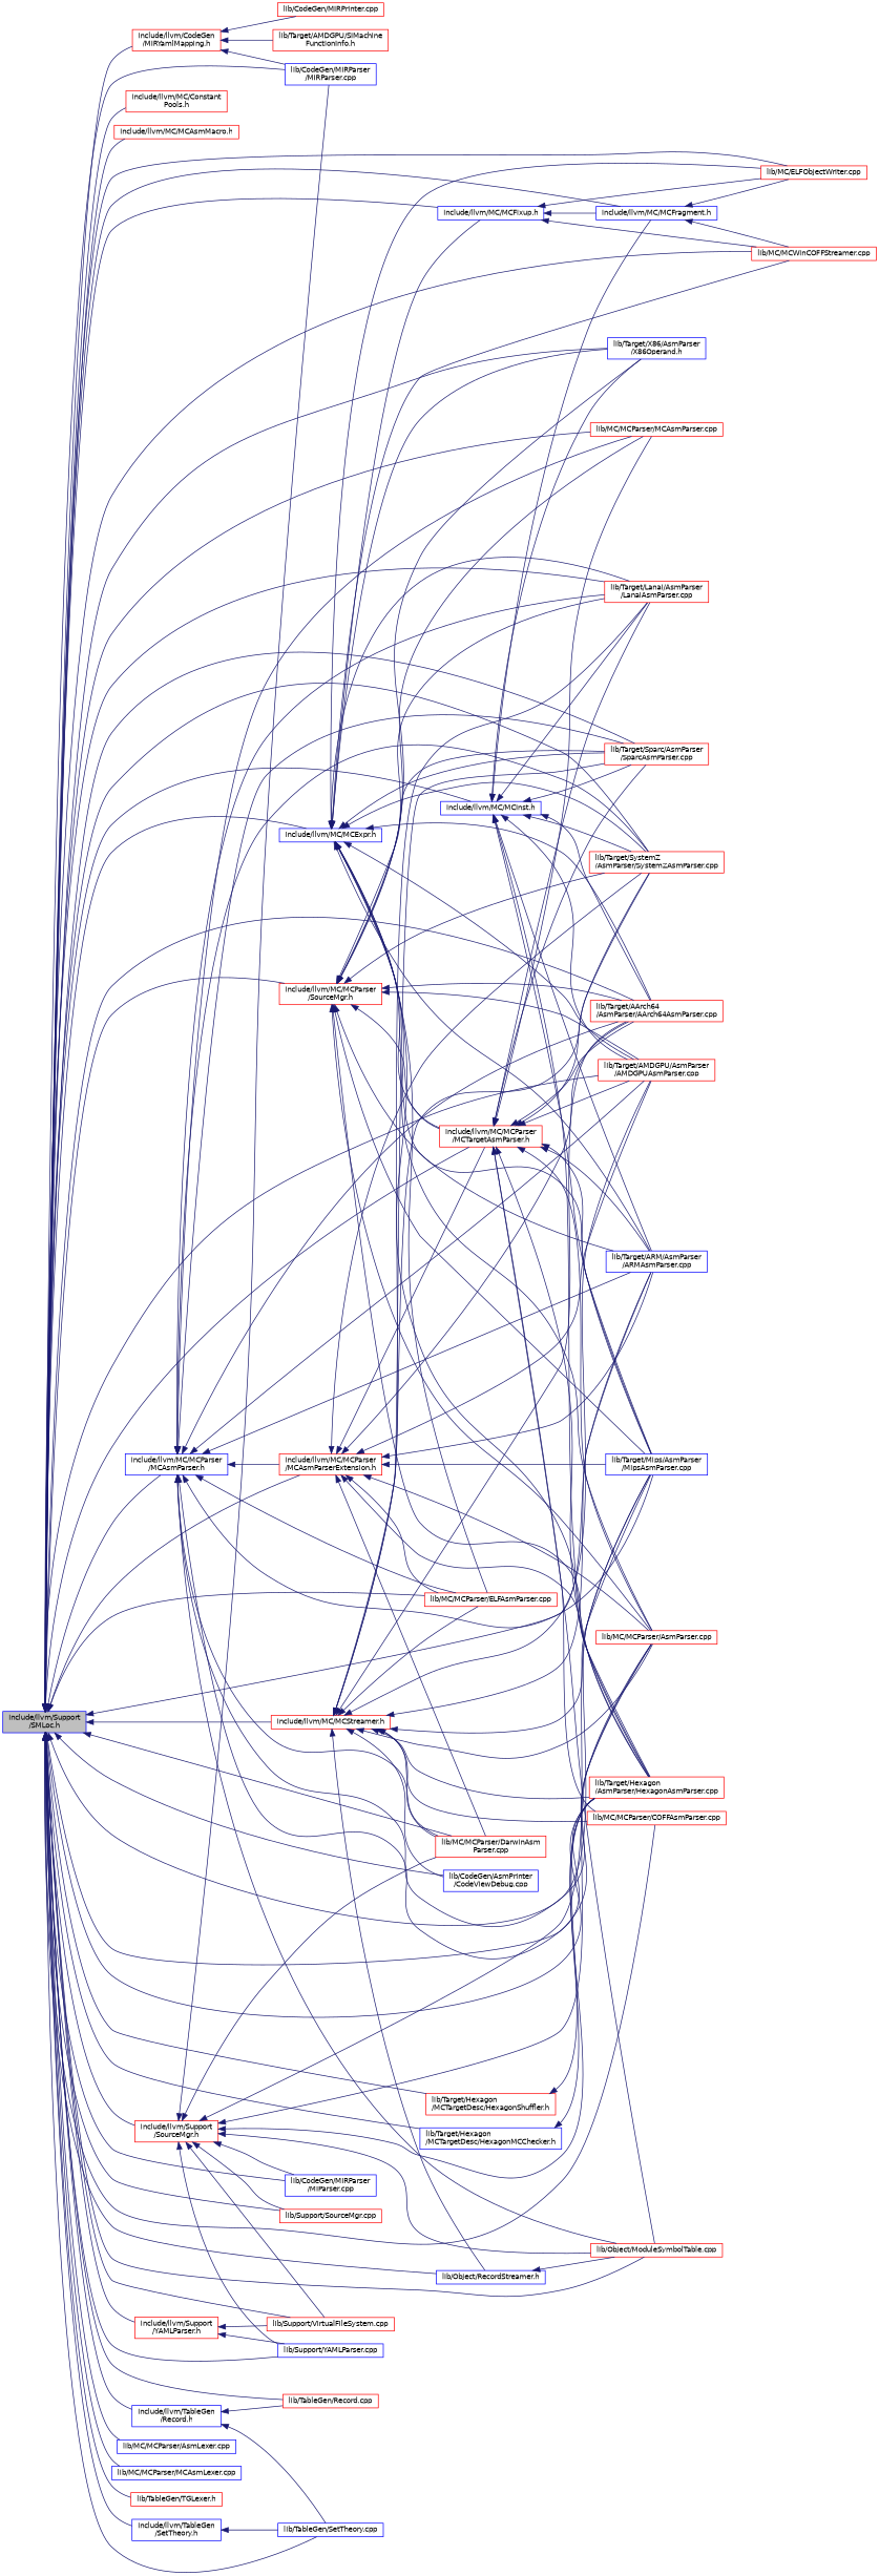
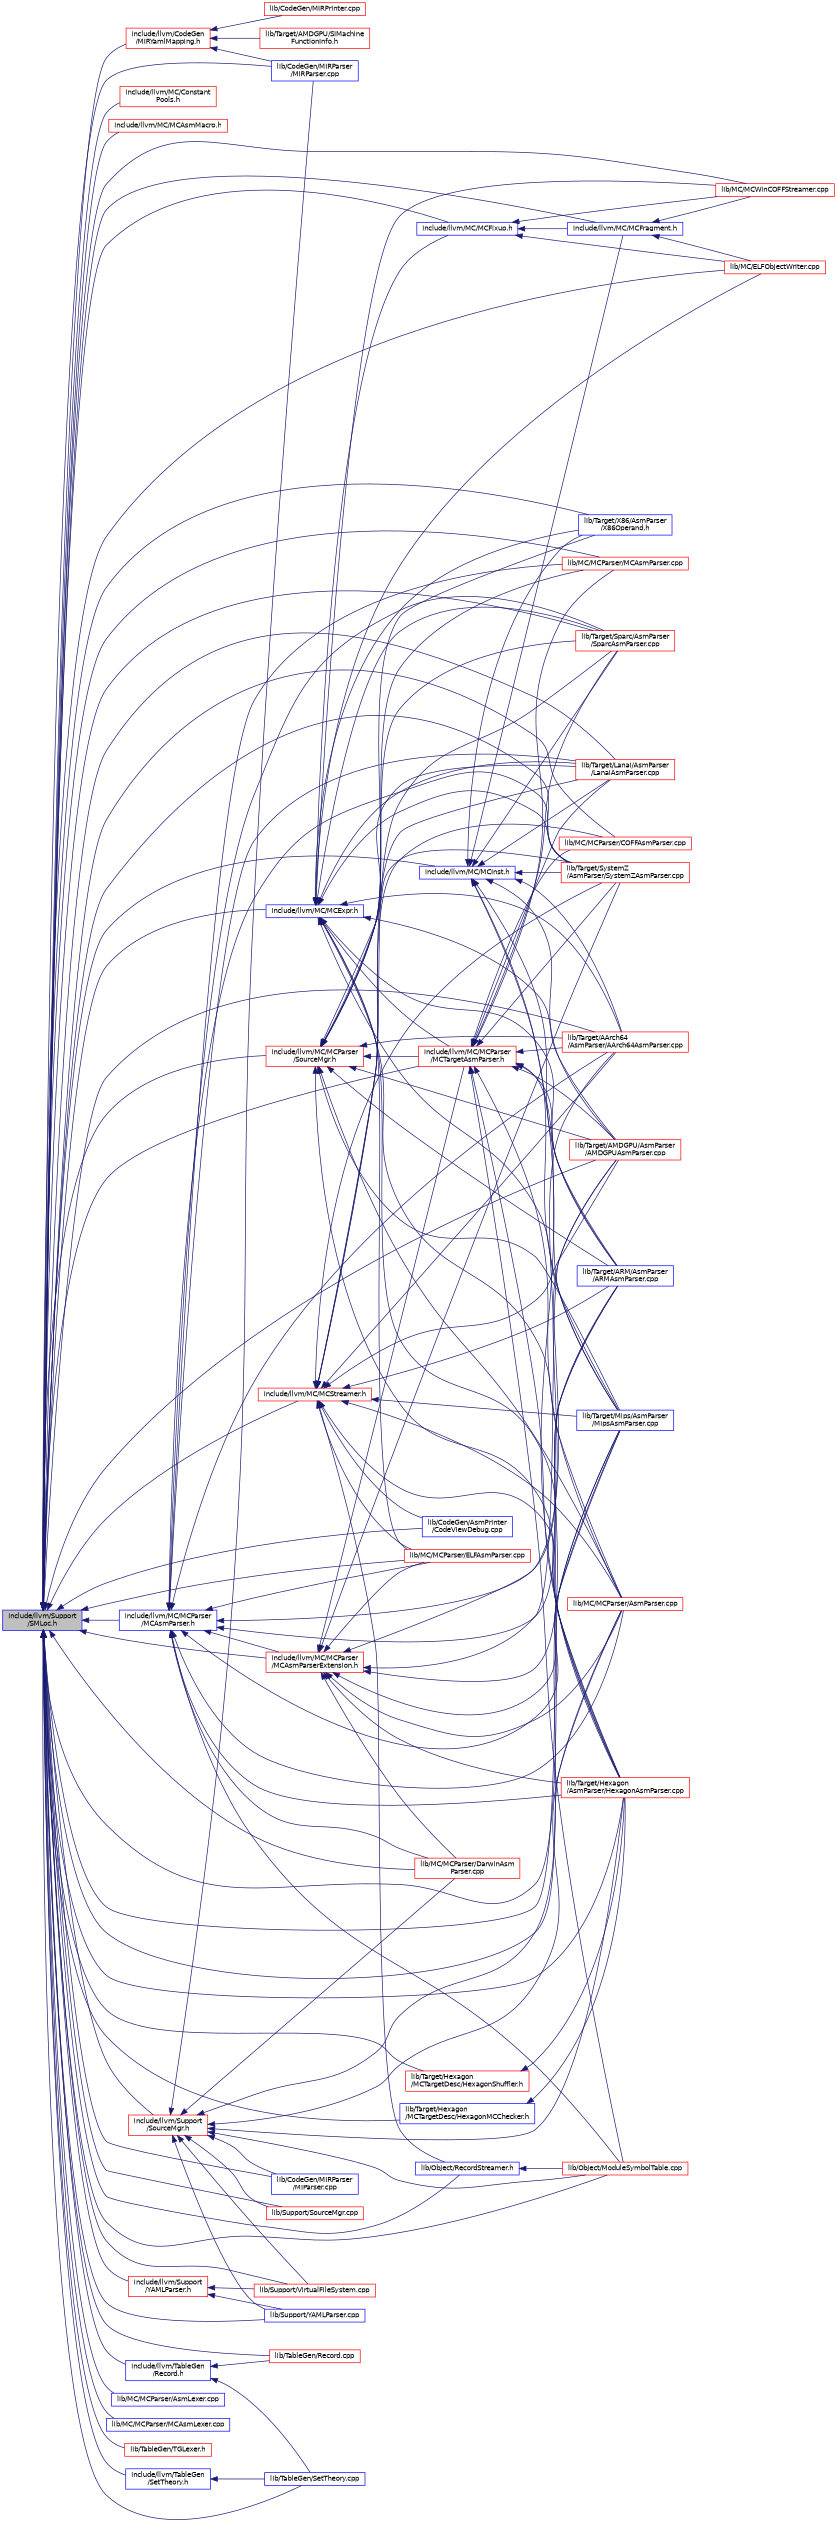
  digraph {
    rankdir=LR
    node [color=red fontname=Helvetica fontsize=10 shape=box]
    edge [color=midnightblue dir=back fontname=Helvetica fontsize=10 labelfontname=Helvetica labelfontsize=10 style=solid]
    n1 [color=blue fillcolor=grey75 fontcolor=black height=0.2 label="include/llvm/Support\l/SMLoc.h" style=filled width=0.4]
    n2 [height=0.2 label="include/llvm/CodeGen\l/MIRYamlMapping.h" width=0.4]
    n3 [color=blue height=0.2 label="lib/CodeGen/MIRParser\l/MIRParser.cpp" width=0.4]
    n4 [height=0.2 label="include/llvm/MC/Constant\lPools.h" width=0.4]
    n5 [height=0.2 label="include/llvm/MC/MCAsmMacro.h" width=0.4]
    n6 [color=blue height=0.2 label="include/llvm/MC/MCExpr.h" width=0.4]
    n7 [color=blue height=0.2 label="include/llvm/MC/MCFixup.h" width=0.4]
    n8 [color=blue height=0.2 label="include/llvm/MC/MCFragment.h" width=0.4]
    n9 [height=0.2 label="lib/MC/ELFObjectWriter.cpp" width=0.4]
    n10 [height=0.2 label="lib/MC/MCWinCOFFStreamer.cpp" width=0.4]
    n11 [height=0.2 label="include/llvm/MC/MCParser\l/MCTargetAsmParser.h" width=0.4]
    n12 [height=0.2 label="lib/MC/MCParser/AsmParser.cpp" width=0.4]
    n13 [height=0.2 label="lib/MC/MCParser/COFFAsmParser.cpp" width=0.4]
    n14 [height=0.2 label="lib/MC/MCParser/MCAsmParser.cpp" width=0.4]
    n15 [height=0.2 label="lib/Object/ModuleSymbolTable.cpp" width=0.4]
    n16 [height=0.2 label="lib/Target/AArch64\l/AsmParser/AArch64AsmParser.cpp" width=0.4]
    n17 [height=0.2 label="lib/Target/AMDGPU/AsmParser\l/AMDGPUAsmParser.cpp" width=0.4]
    n18 [color=blue height=0.2 label="lib/Target/ARM/AsmParser\l/ARMAsmParser.cpp" width=0.4]
    n19 [height=0.2 label="lib/Target/Hexagon\l/AsmParser/HexagonAsmParser.cpp" width=0.4]
    n20 [height=0.2 label="lib/Target/Lanai/AsmParser\l/LanaiAsmParser.cpp" width=0.4]
    n21 [color=blue height=0.2 label="lib/Target/Mips/AsmParser\l/MipsAsmParser.cpp" width=0.4]
    n22 [height=0.2 label="lib/Target/Sparc/AsmParser\l/SparcAsmParser.cpp" width=0.4]
    n23 [height=0.2 label="lib/Target/SystemZ\l/AsmParser/SystemZAsmParser.cpp" width=0.4]
    n24 [height=0.2 label="lib/MC/MCParser/ELFAsmParser.cpp" width=0.4]
    n25 [color=blue height=0.2 label="lib/Target/X86/AsmParser\l/X86Operand.h" width=0.4]
    n26 [color=blue height=0.2 label="include/llvm/MC/MCInst.h" width=0.4]
    n27 [color=blue height=0.2 label="include/llvm/MC/MCParser\l/MCAsmParser.h" width=0.4]
    n28 [height=0.2 label="include/llvm/MC/MCParser\l/MCAsmParserExtension.h" width=0.4]
    n29 [height=0.2 label="lib/MC/MCParser/DarwinAsm\lParser.cpp" width=0.4]
    n30 [height=0.2 label="include/llvm/MC/MCParser\l/SourceMgr.h" width=0.4]
    n31 [height=0.2 label="include/llvm/MC/MCStreamer.h" width=0.4]
    n32 [color=blue height=0.2 label="lib/CodeGen/AsmPrinter\l/CodeViewDebug.cpp" width=0.4]
    n33 [color=blue height=0.2 label="lib/Object/RecordStreamer.h" width=0.4]
    n34 [height=0.2 label="include/llvm/Support\l/SourceMgr.h" width=0.4]
    n35 [color=blue height=0.2 label="lib/CodeGen/MIRParser\l/MIParser.cpp" width=0.4]
    n36 [height=0.2 label="lib/Support/SourceMgr.cpp" width=0.4]
    n37 [height=0.2 label="lib/Support/VirtualFileSystem.cpp" width=0.4]
    n38 [color=blue height=0.2 label="lib/Support/YAMLParser.cpp" width=0.4]
    n39 [height=0.2 label="include/llvm/Support\l/YAMLParser.h" width=0.4]
    n40 [color=blue height=0.2 label="include/llvm/TableGen\l/Record.h" width=0.4]
    n41 [height=0.2 label="lib/TableGen/Record.cpp" width=0.4]
    n42 [color=blue height=0.2 label="lib/TableGen/SetTheory.cpp" width=0.4]
    n43 [color=blue height=0.2 label="include/llvm/TableGen\l/SetTheory.h" width=0.4]
    n44 [color=blue height=0.2 label="lib/MC/MCParser/AsmLexer.cpp" width=0.4]
    n45 [color=blue height=0.2 label="lib/MC/MCParser/MCAsmLexer.cpp" width=0.4]
    n46 [height=0.2 label="lib/TableGen/TGLexer.h" width=0.4]
    n47 [color=blue height=0.2 label="lib/Target/Hexagon\l/MCTargetDesc/HexagonMCChecker.h" width=0.4]
    n48 [height=0.2 label="lib/Target/Hexagon\l/MCTargetDesc/HexagonShuffler.h" width=0.4]
    n49 [height=0.2 label="lib/CodeGen/MIRPrinter.cpp" width=0.4]
    n50 [height=0.2 label="lib/Target/AMDGPU/SIMachine\lFunctionInfo.h" width=0.4]
    n1 -> n2
    n1 -> n3
    n1 -> n4
    n1 -> n5
    n1 -> n6
    n1 -> n7
    n1 -> n8
    n1 -> n9
    n1 -> n10
    n1 -> n11
    n1 -> n12
    n1 -> n13
    n1 -> n14
    n1 -> n15
    n1 -> n16
    n1 -> n17
    n1 -> n18
    n1 -> n19
    n1 -> n20
    n1 -> n21
    n1 -> n22
    n1 -> n23
    n1 -> n24
    n1 -> n25
    n1 -> n26
    n1 -> n27
    n1 -> n28
    n1 -> n29
    n1 -> n30
    n1 -> n31
    n1 -> n32
    n1 -> n33
    n1 -> n34
    n1 -> n35
    n1 -> n36
    n1 -> n37
    n1 -> n38
    n1 -> n39
    n1 -> n40
    n1 -> n41
    n1 -> n42
    n1 -> n43
    n1 -> n44
    n1 -> n45
    n1 -> n46
    n1 -> n47
    n1 -> n48
    n2 -> n3
    n2 -> n49
    n2 -> n50
    n6 -> n7
    n6 -> n9
    n6 -> n10
    n6 -> n11
    n6 -> n12
    n6 -> n16
    n6 -> n17
    n6 -> n18
    n6 -> n19
    n6 -> n20
    n6 -> n21
    n6 -> n22
    n6 -> n23
    n6 -> n24
    n6 -> n25
    n7 -> n8
    n7 -> n9
    n7 -> n10
    n8 -> n9
    n8 -> n10
    n11 -> n12
    n11 -> n13
    n11 -> n14
    n11 -> n15
    n11 -> n16
    n11 -> n17
    n11 -> n18
    n11 -> n19
    n11 -> n20
    n11 -> n21
    n11 -> n22
    n11 -> n23
    n26 -> n8
    n26 -> n16
    n26 -> n17
    n26 -> n18
    n26 -> n19
    n26 -> n20
    n26 -> n21
    n26 -> n22
    n26 -> n23
    n26 -> n25
    n27 -> n12
    n27 -> n14
    n27 -> n15
    n27 -> n16
    n27 -> n17
    n27 -> n18
    n27 -> n19
    n27 -> n20
    n27 -> n21
    n27 -> n22
    n27 -> n23
    n27 -> n24
    n27 -> n28
    n27 -> n29
    n28 -> n11
    n28 -> n12
    n28 -> n16
    n28 -> n17
    n28 -> n18
    n28 -> n19
    n28 -> n21
    n28 -> n23
    n28 -> n24
    n28 -> n29
    n30 -> n11
    n30 -> n12
    n30 -> n14
    n30 -> n16
    n30 -> n17
    n30 -> n18
    n30 -> n19
    n30 -> n20
    n30 -> n21
    n30 -> n22
    n30 -> n23
    n30 -> n25
    n31 -> n12
    n31 -> n13
    n31 -> n16
    n31 -> n17
    n31 -> n18
    n31 -> n19
    n31 -> n20
    n31 -> n21
    n31 -> n22
    n31 -> n23
    n31 -> n24
-   n31 -> n29
    n31 -> n32
    n31 -> n33
    n33 -> n15
    n34 -> n3
    n34 -> n12
    n34 -> n15
    n34 -> n19
    n34 -> n21
    n34 -> n29
    n34 -> n35
    n34 -> n36
    n34 -> n37
    n34 -> n38
    n39 -> n37
    n39 -> n38
    n40 -> n41
    n40 -> n42
    n43 -> n42
    n47 -> n19
    n48 -> n19
  }
